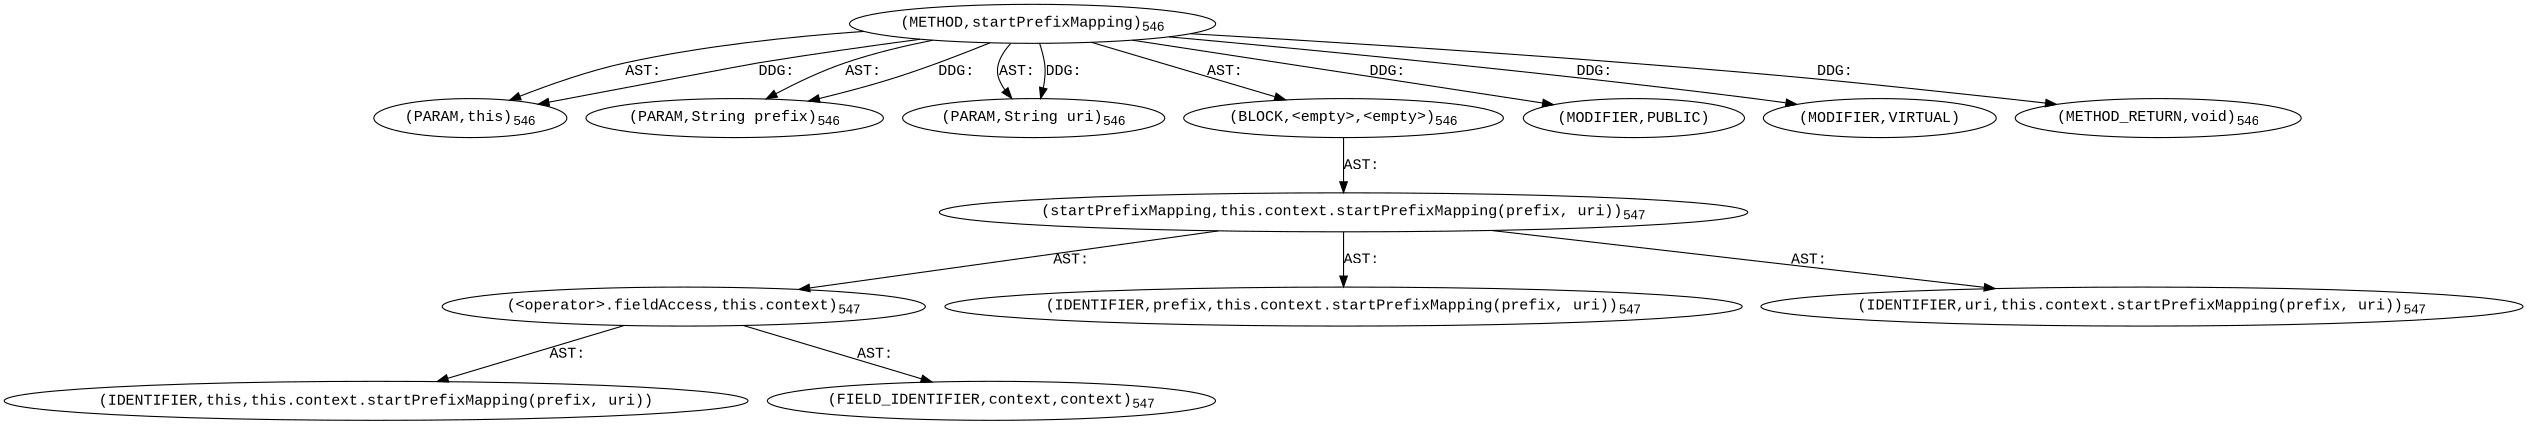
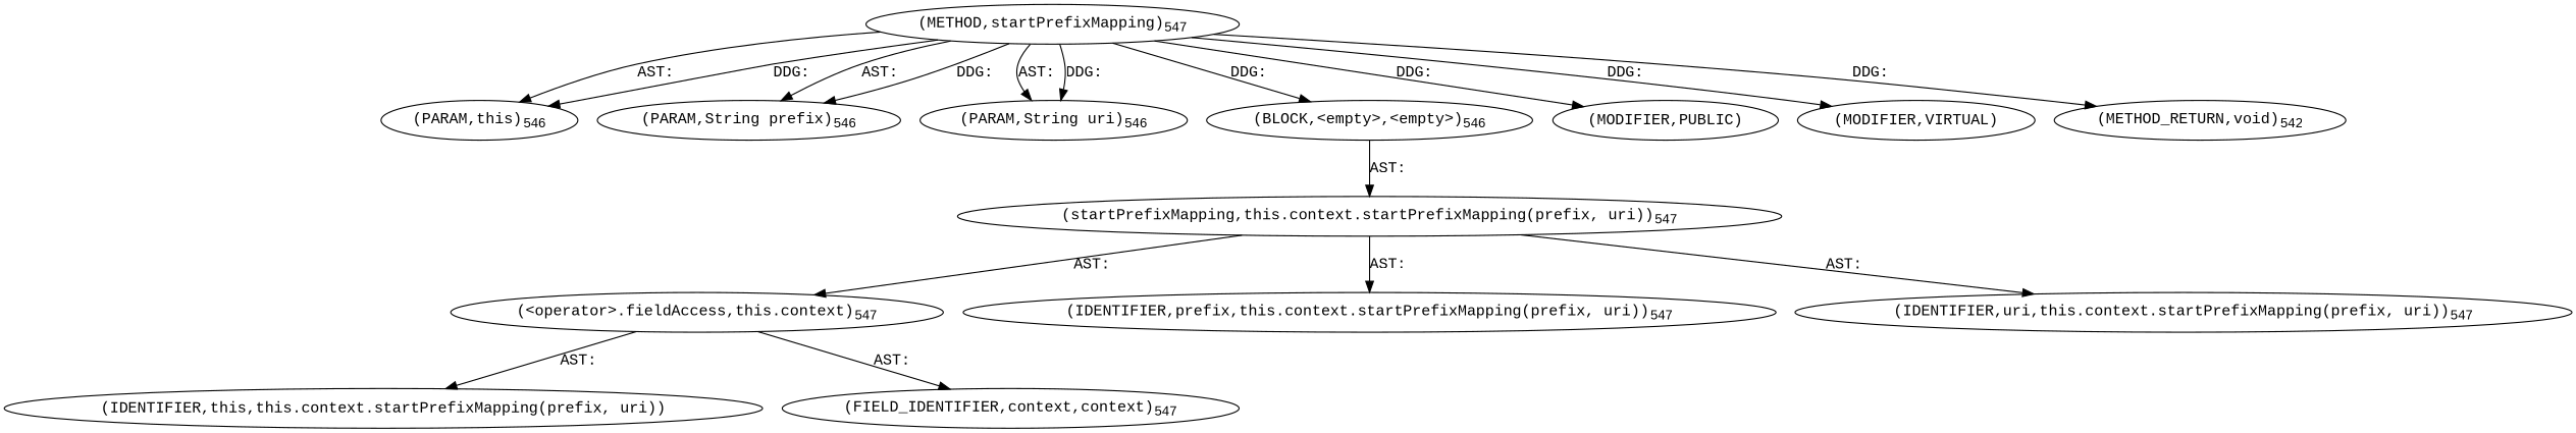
  digraph {
    fontname="Liberation Mono"
    node [fontname="Liberation Mono"]
    edge [fontname="Liberation Mono"]
-   n1 [label=<(METHOD,startPrefixMapping)<SUB>546</SUB>>]
+   n1 [label=<(METHOD,startPrefixMapping)<SUB>547</SUB>>]
    n2 [label=<(PARAM,this)<SUB>546</SUB>>]
    n3 [label=<(PARAM,String prefix)<SUB>546</SUB>>]
    n4 [label=<(PARAM,String uri)<SUB>546</SUB>>]
    n5 [label=<(BLOCK,&lt;empty&gt;,&lt;empty&gt;)<SUB>546</SUB>>]
    n6 [label=<(MODIFIER,PUBLIC)>]
    n7 [label=<(MODIFIER,VIRTUAL)>]
-   n8 [label=<(METHOD_RETURN,void)<SUB>546</SUB>>]
+   n8 [label=<(METHOD_RETURN,void)<SUB>542</SUB>>]
    n9 [label=<(startPrefixMapping,this.context.startPrefixMapping(prefix, uri))<SUB>547</SUB>>]
    n10 [label=<(&lt;operator&gt;.fieldAccess,this.context)<SUB>547</SUB>>]
    n11 [label=<(IDENTIFIER,prefix,this.context.startPrefixMapping(prefix, uri))<SUB>547</SUB>>]
    n12 [label=<(IDENTIFIER,uri,this.context.startPrefixMapping(prefix, uri))<SUB>547</SUB>>]
    n13 [label=<(IDENTIFIER,this,this.context.startPrefixMapping(prefix, uri))>]
    n14 [label=<(FIELD_IDENTIFIER,context,context)<SUB>547</SUB>>]
    n1 -> n2 [label="AST: "]
    n1 -> n2 [label="DDG: "]
    n1 -> n3 [label="AST: "]
    n1 -> n3 [label="DDG: "]
    n1 -> n4 [label="AST: "]
    n1 -> n4 [label="DDG: "]
-   n1 -> n5 [label="AST: "]
+   n1 -> n5 [label="DDG: "]
    n1 -> n6 [label="DDG: "]
    n1 -> n7 [label="DDG: "]
    n1 -> n8 [label="DDG: "]
    n5 -> n9 [label="AST: "]
    n9 -> n10 [label="AST: "]
    n9 -> n11 [label="AST: "]
    n9 -> n12 [label="AST: "]
    n10 -> n13 [label="AST: "]
    n10 -> n14 [label="AST: "]
  }
